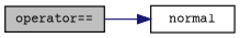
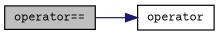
  digraph {
    rankdir=LR
    fontname="Courier Prime"
    node [color=black fontname="Courier Prime" fontsize=10 shape=record]
    n1 [fillcolor=grey75 fontcolor=black height=0.2 label="operator==" style=filled width=0.4]
-   n2 [height=0.2 label=normal width=0.4]
+   n2 [height=0.2 label=operator width=0.4]
    n1 -> n2 [color=midnightblue fontname="Courier Prime" fontsize=10 labelfontname=FreeSans labelfontsize=10 style=solid]
  }
